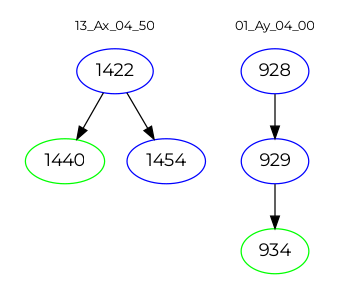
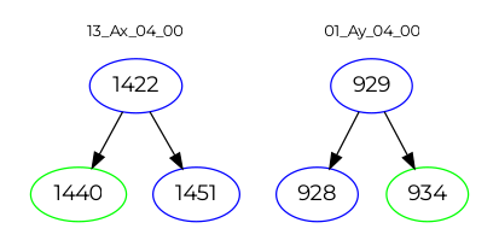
  digraph {
    fontname=Montserrat
    node [color=blue fontname=Montserrat]
    edge [color=black fontname=Montserrat]
    n1 [label=1422]
    n2 [color=green label=1440]
-   n3 [label=1454]
+   n3 [label=1451]
    n4 [label=929]
    n5 [label=928]
    n6 [color=green label=934]
    subgraph cluster_1 {
      color=white
      fontsize=10
-     label="13_Ax_04_50"
+     label="13_Ax_04_00"
      n1
      n2
      n3
    }
    subgraph cluster_2 {
      color=white
      fontsize=10
      label="01_Ay_04_00"
      n4
      n5
      n6
    }
    n1 -> n2
    n1 -> n3
-   n5 -> n4
+   n4 -> n5
    n4 -> n6
  }
